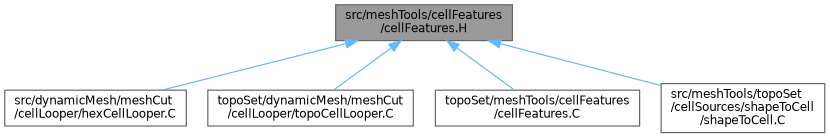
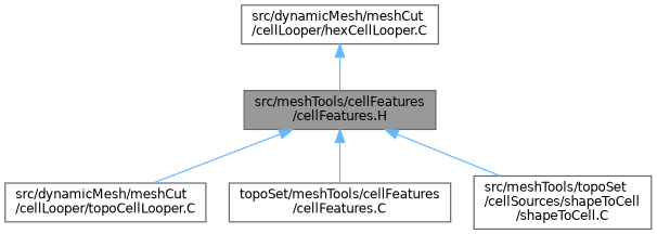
  digraph {
    node [color=grey40 fillcolor=white fontname=Helvetica fontsize=10 shape=box style=filled]
    edge [color=steelblue1 dir=back fontname=Helvetica fontsize=10 labelfontname=Helvetica labelfontsize=10 style=solid]
    n1 [color=gray40 fillcolor=grey60 fontcolor=black height=0.2 label="src/meshTools/cellFeatures\l/cellFeatures.H" width=0.4]
    n2 [height=0.2 label="src/dynamicMesh/meshCut\l/cellLooper/hexCellLooper.C" width=0.4]
-   n3 [height=0.2 label="topoSet/dynamicMesh/meshCut\l/cellLooper/topoCellLooper.C" width=0.4]
+   n3 [height=0.2 label="src/dynamicMesh/meshCut\l/cellLooper/topoCellLooper.C" width=0.4]
    n4 [height=0.2 label="topoSet/meshTools/cellFeatures\l/cellFeatures.C" width=0.4]
    n5 [height=0.2 label="src/meshTools/topoSet\l/cellSources/shapeToCell\l/shapeToCell.C" width=0.4]
-   n1 -> n2
+   n2 -> n1
    n1 -> n3
    n1 -> n4
    n1 -> n5
  }
